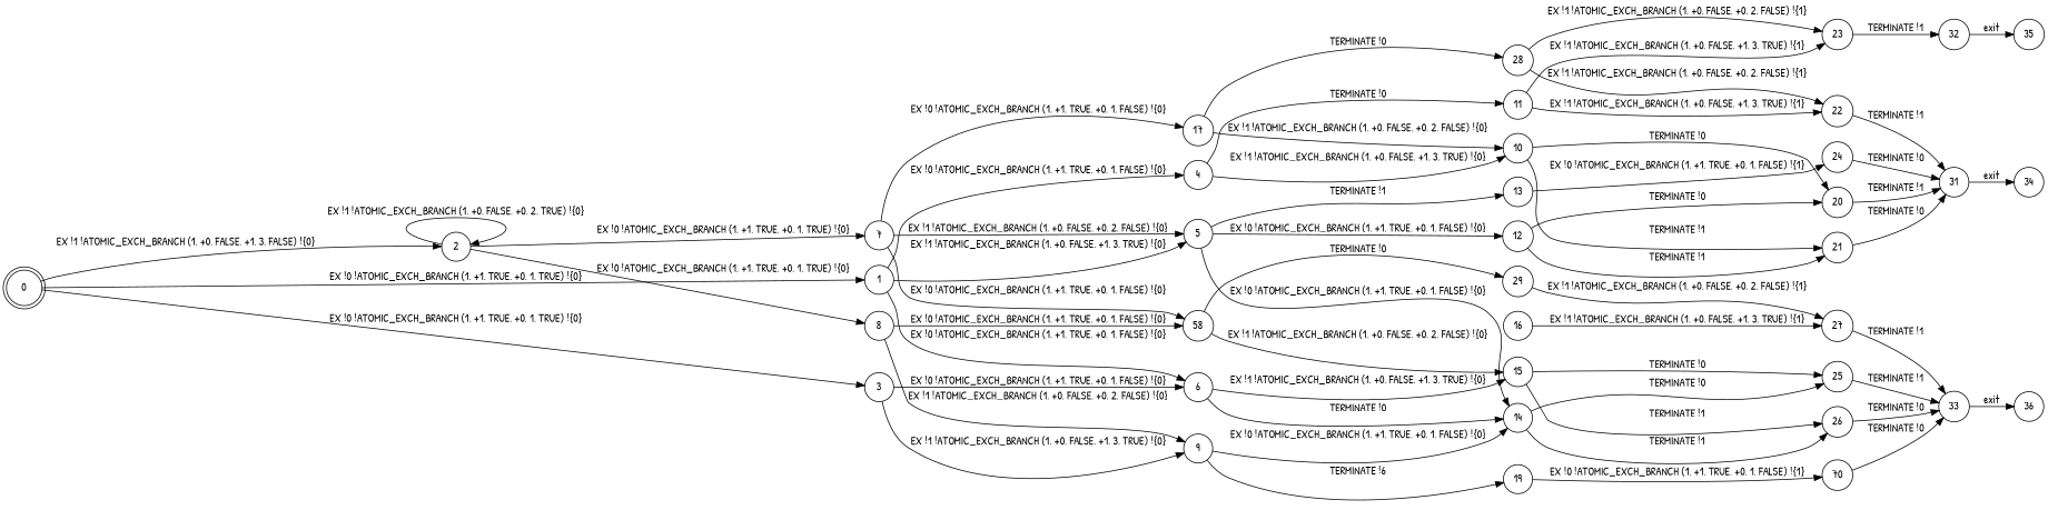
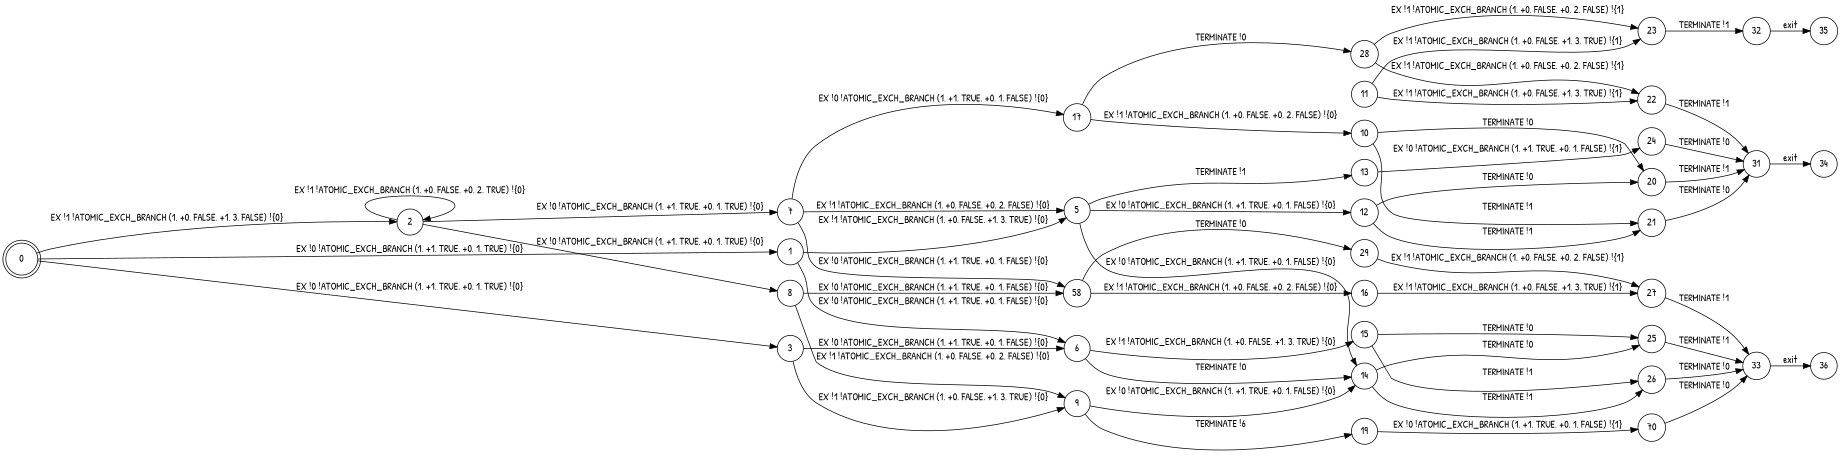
  digraph {
    fontname="Patrick Hand"
    rankdir=LR
    node [fontname="Patrick Hand" shape=circle]
    edge [fontname="Patrick Hand"]
    0 [peripheries=2]
    1
    2
    3
-   4
    5
    6
    7
    8
    9
    10
    11
    12
    13
    14
    15
    17
    n18 [label=58]
    19
    20
    21
    22
    23
    24
    25
    26
    16
    27
    28
    29
    n31 [label=70]
    31
    32
    33
    34
    35
    36
    0 -> 1 [label="EX !0 !ATOMIC_EXCH_BRANCH (1, +1, TRUE, +0, 1, TRUE) !{0}"]
    0 -> 2 [label="EX !1 !ATOMIC_EXCH_BRANCH (1, +0, FALSE, +1, 3, FALSE) !{0}"]
    0 -> 3 [label="EX !0 !ATOMIC_EXCH_BRANCH (1, +1, TRUE, +0, 1, TRUE) !{0}"]
-   1 -> 4 [label="EX !0 !ATOMIC_EXCH_BRANCH (1, +1, TRUE, +0, 1, FALSE) !{0}"]
    1 -> 5 [label="EX !1 !ATOMIC_EXCH_BRANCH (1, +0, FALSE, +1, 3, TRUE) !{0}"]
    1 -> 6 [label="EX !0 !ATOMIC_EXCH_BRANCH (1, +1, TRUE, +0, 1, FALSE) !{0}"]
    2 -> 2 [label="EX !1 !ATOMIC_EXCH_BRANCH (1, +0, FALSE, +0, 2, TRUE) !{0}"]
    2 -> 7 [label="EX !0 !ATOMIC_EXCH_BRANCH (1, +1, TRUE, +0, 1, TRUE) !{0}"]
    2 -> 8 [label="EX !0 !ATOMIC_EXCH_BRANCH (1, +1, TRUE, +0, 1, TRUE) !{0}"]
    3 -> 6 [label="EX !0 !ATOMIC_EXCH_BRANCH (1, +1, TRUE, +0, 1, FALSE) !{0}"]
    3 -> 9 [label="EX !1 !ATOMIC_EXCH_BRANCH (1, +0, FALSE, +1, 3, TRUE) !{0}"]
-   4 -> 10 [label="EX !1 !ATOMIC_EXCH_BRANCH (1, +0, FALSE, +1, 3, TRUE) !{0}"]
-   4 -> 11 [label="TERMINATE !0"]
    5 -> 12 [label="EX !0 !ATOMIC_EXCH_BRANCH (1, +1, TRUE, +0, 1, FALSE) !{0}"]
    5 -> 13 [label="TERMINATE !1"]
    5 -> 14 [label="EX !0 !ATOMIC_EXCH_BRANCH (1, +1, TRUE, +0, 1, FALSE) !{0}"]
    6 -> 14 [label="TERMINATE !0"]
    6 -> 15 [label="EX !1 !ATOMIC_EXCH_BRANCH (1, +0, FALSE, +1, 3, TRUE) !{0}"]
    7 -> 5 [label="EX !1 !ATOMIC_EXCH_BRANCH (1, +0, FALSE, +0, 2, FALSE) !{0}"]
    7 -> 17 [label="EX !0 !ATOMIC_EXCH_BRANCH (1, +1, TRUE, +0, 1, FALSE) !{0}"]
    7 -> n18 [label="EX !0 !ATOMIC_EXCH_BRANCH (1, +1, TRUE, +0, 1, FALSE) !{0}"]
    8 -> 9 [label="EX !1 !ATOMIC_EXCH_BRANCH (1, +0, FALSE, +0, 2, FALSE) !{0}"]
    8 -> n18 [label="EX !0 !ATOMIC_EXCH_BRANCH (1, +1, TRUE, +0, 1, FALSE) !{0}"]
    9 -> 14 [label="EX !0 !ATOMIC_EXCH_BRANCH (1, +1, TRUE, +0, 1, FALSE) !{0}"]
    9 -> 19 [label="TERMINATE !6"]
    10 -> 20 [label="TERMINATE !0"]
    10 -> 21 [label="TERMINATE !1"]
    11 -> 22 [label="EX !1 !ATOMIC_EXCH_BRANCH (1, +0, FALSE, +1, 3, TRUE) !{1}"]
    11 -> 23 [label="EX !1 !ATOMIC_EXCH_BRANCH (1, +0, FALSE, +1, 3, TRUE) !{1}"]
    12 -> 20 [label="TERMINATE !0"]
    12 -> 21 [label="TERMINATE !1"]
    13 -> 24 [label="EX !0 !ATOMIC_EXCH_BRANCH (1, +1, TRUE, +0, 1, FALSE) !{1}"]
    14 -> 25 [label="TERMINATE !0"]
    14 -> 26 [label="TERMINATE !1"]
    15 -> 25 [label="TERMINATE !0"]
    15 -> 26 [label="TERMINATE !1"]
    17 -> 10 [label="EX !1 !ATOMIC_EXCH_BRANCH (1, +0, FALSE, +0, 2, FALSE) !{0}"]
    17 -> 28 [label="TERMINATE !0"]
-   n18 -> 15 [label="EX !1 !ATOMIC_EXCH_BRANCH (1, +0, FALSE, +0, 2, FALSE) !{0}"]
+   n18 -> 16 [label="EX !1 !ATOMIC_EXCH_BRANCH (1, +0, FALSE, +0, 2, FALSE) !{0}"]
    n18 -> 29 [label="TERMINATE !0"]
    19 -> n31 [label="EX !0 !ATOMIC_EXCH_BRANCH (1, +1, TRUE, +0, 1, FALSE) !{1}"]
    20 -> 31 [label="TERMINATE !1"]
    21 -> 31 [label="TERMINATE !0"]
    22 -> 31 [label="TERMINATE !1"]
    23 -> 32 [label="TERMINATE !1"]
    24 -> 31 [label="TERMINATE !0"]
    25 -> 33 [label="TERMINATE !1"]
    26 -> 33 [label="TERMINATE !0"]
    16 -> 27 [label="EX !1 !ATOMIC_EXCH_BRANCH (1, +0, FALSE, +1, 3, TRUE) !{1}"]
    27 -> 33 [label="TERMINATE !1"]
    28 -> 22 [label="EX !1 !ATOMIC_EXCH_BRANCH (1, +0, FALSE, +0, 2, FALSE) !{1}"]
    28 -> 23 [label="EX !1 !ATOMIC_EXCH_BRANCH (1, +0, FALSE, +0, 2, FALSE) !{1}"]
    29 -> 27 [label="EX !1 !ATOMIC_EXCH_BRANCH (1, +0, FALSE, +0, 2, FALSE) !{1}"]
    n31 -> 33 [label="TERMINATE !0"]
    31 -> 34 [label=exit]
    32 -> 35 [label=exit]
    33 -> 36 [label=exit]
  }
